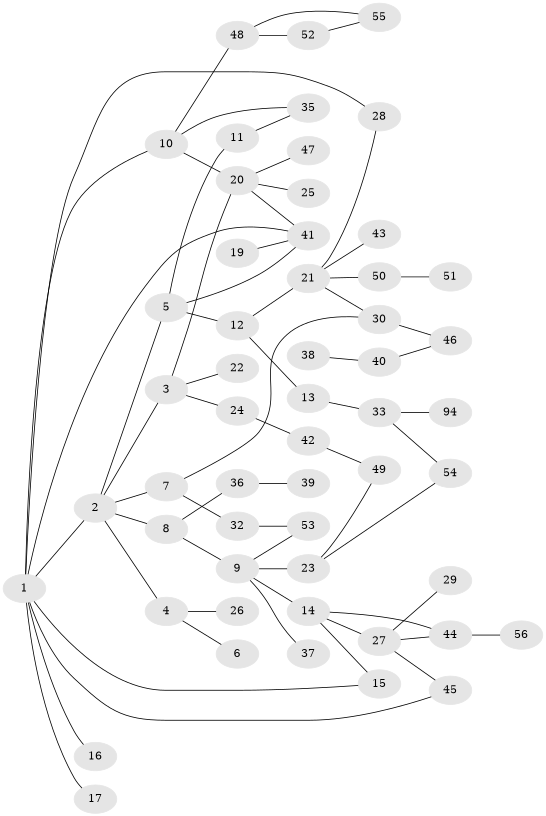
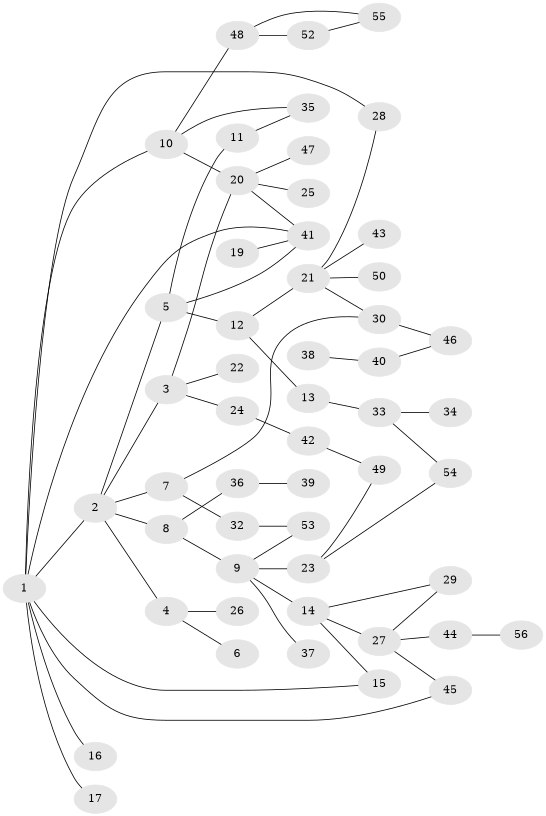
  graph {
    rankdir=LR
    node [color=gray90 style=filled]
    1
    2
    10
    15
    16
    17
    28
    41
    45
    3
    4
    5
    7
    8
    20
    35
    48
    22
    24
    6
    26
    11
    12
    30
    32
    9
    36
    25
    47
    42
    13
    21
    46
    53
    14
    23
    37
    39
    27
    29
    49
    54
    52
    55
    33
    43
    50
-   34 [label=94]
+   34
    44
    19
-   51
    56
    38
    40
    1 -- 2
    1 -- 10
    1 -- 15
    1 -- 16
    1 -- 17
    1 -- 28
    1 -- 41
    1 -- 45
    2 -- 3
    2 -- 4
    2 -- 5
    2 -- 7
    2 -- 8
    10 -- 20
    10 -- 35
    10 -- 48
    3 -- 20
    3 -- 22
    3 -- 24
    4 -- 6
    4 -- 26
    5 -- 41
    5 -- 11
    5 -- 12
    7 -- 30
    7 -- 32
    8 -- 9
    8 -- 36
    20 -- 41
    20 -- 25
    20 -- 47
    48 -- 52
    48 -- 55
    24 -- 42
    11 -- 35
    12 -- 13
    12 -- 21
    30 -- 46
    32 -- 53
    9 -- 53
    9 -- 14
    9 -- 23
    9 -- 37
    36 -- 39
    42 -- 49
    13 -- 33
    21 -- 28
    21 -- 30
    21 -- 43
    21 -- 50
    14 -- 15
    14 -- 27
-   14 -- 44
+   14 -- 29
    23 -- 49
    23 -- 54
    27 -- 45
    27 -- 29
    27 -- 44
    52 -- 55
    33 -- 54
    33 -- 34
-   50 -- 51
    44 -- 56
    19 -- 41
    38 -- 40
    40 -- 46
  }
